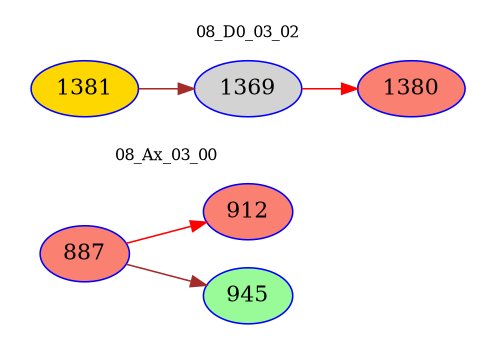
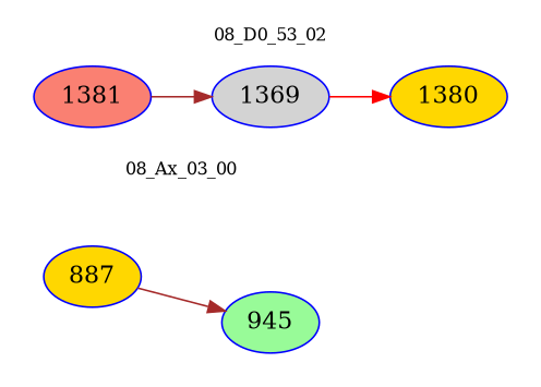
  digraph {
    rankdir=LR
    node [color=blue fillcolor=gold style=filled]
    edge [color=brown]
-   n1 [fillcolor=salmon label=887]
+   n1 [label=887]
    n2 [fillcolor=palegreen label=945]
-   n3 [fillcolor=salmon label=912]
    n4 [fillcolor=lightgrey label=1369]
-   n5 [label=1381]
-   n6 [fillcolor=salmon label=1380]
+   n5 [fillcolor=salmon label=1381]
+   n6 [label=1380]
    subgraph cluster_1 {
      color=white
      fontsize=10
      label="08_Ax_03_00"
      n1
      n2
-     n3
    }
    subgraph cluster_2 {
      color=white
      fontsize=10
-     label="08_D0_03_02"
+     label="08_D0_53_02"
      n4
      n5
      n6
    }
    n1 -> n2
-   n1 -> n3 [color=red]
    n4 -> n6 [color=red]
    n5 -> n4
  }
